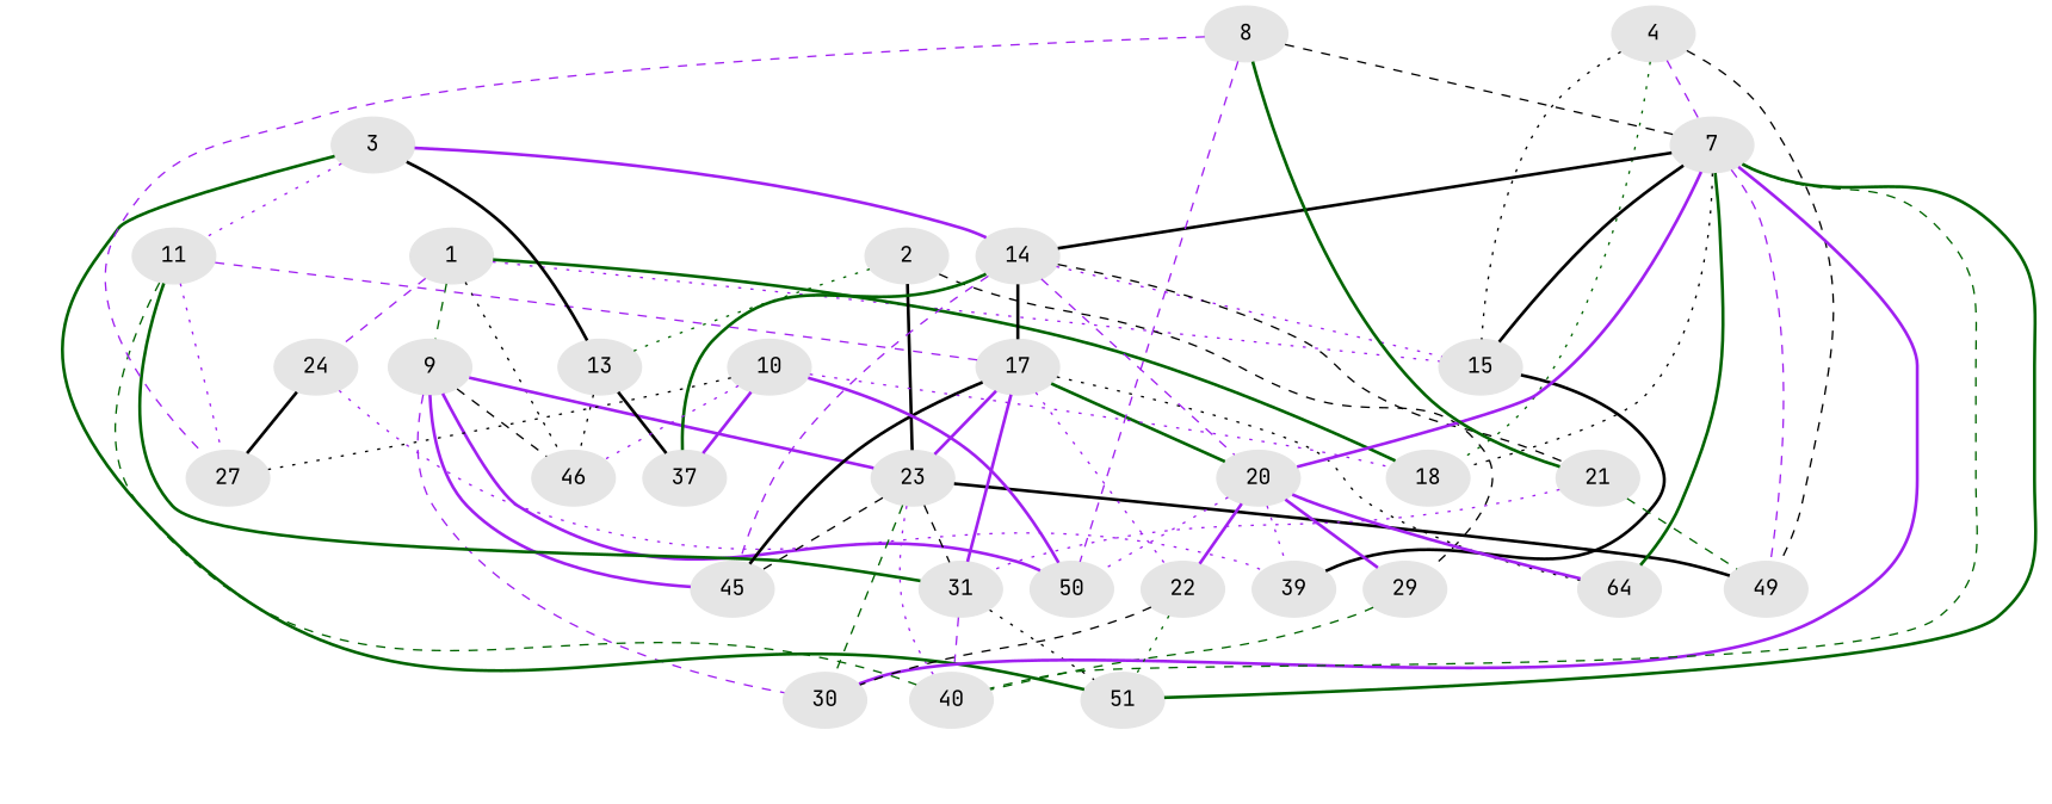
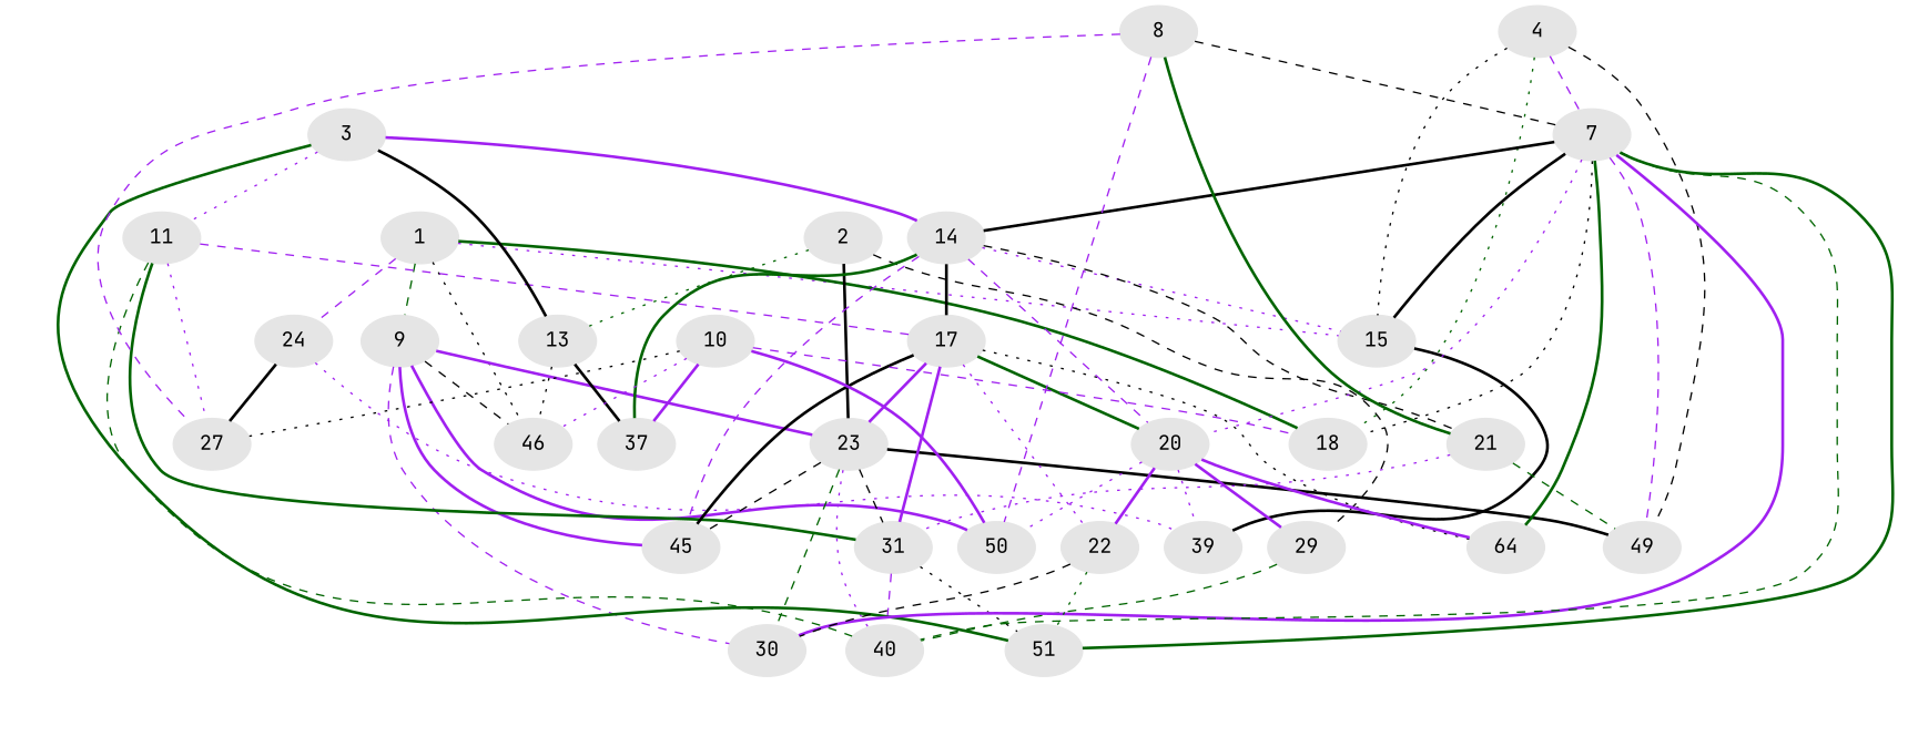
  graph {
    fontname="JetBrains Mono"
    node [color=gray90 fontname="JetBrains Mono" style=filled]
    edge [color=purple fontname="JetBrains Mono" style=bold]
    1 [super="+6"]
    9 [super="+52"]
    15 [super="+54"]
    18
    24
    46
    23 [super="+43+55"]
    50
    30
    45
    39
    27
    2
    13
    29
    37
    49
    40 [super="+48"]
    31 [super="+41"]
    11 [super="+35"]
    17 [super="+38+33"]
    3
    14 [super="+26+32"]
    51
    21
    20 [super="+28+47"]
    4 [super="+16"]
    7 [super="+8"]
    n29 [label=64]
    n30 [label=8]
    22
    10 [super="+12"]
    1 -- 9 [color=darkgreen style=dashed]
    1 -- 15 [style=dotted]
    1 -- 18 [color=darkgreen]
    1 -- 24 [style=dashed weight=2]
    1 -- 46 [color=black style=dotted]
    9 -- 46 [color=black style=dashed]
    9 -- 23
    9 -- 50
    9 -- 30 [style=dashed]
    9 -- 45
    15 -- 39 [color=black]
    24 -- 39 [style=dotted]
    24 -- 27 [color=black]
    23 -- 30 [color=darkgreen style=dashed]
    23 -- 45 [color=black style=dashed]
    23 -- 49 [color=black]
    23 -- 40 [style=dotted]
    23 -- 31 [color=black style=dashed]
    2 -- 23 [color=black]
    2 -- 13 [color=darkgreen style=dotted]
    2 -- 29 [color=black style=dashed]
    13 -- 46 [color=black style=dotted]
    13 -- 37 [color=black]
    29 -- 40 [color=darkgreen style=dashed]
    31 -- 40 [style=dashed]
    31 -- 51 [color=black style=dotted]
    11 -- 27 [style=dotted]
    11 -- 40 [color=darkgreen style=dashed weight=2]
    11 -- 31 [color=darkgreen]
    11 -- 17 [style=dashed]
    17 -- 23
    17 -- 45 [color=black]
    17 -- 31
    17 -- 20 [color=darkgreen]
    17 -- n29 [color=black style=dotted]
    17 -- 22 [style=dotted]
    3 -- 13 [color=black]
    3 -- 11 [style=dotted]
    3 -- 14
    3 -- 51 [color=darkgreen]
    14 -- 15 [style=dotted weight=2]
    14 -- 45 [style=dashed]
    14 -- 37 [color=darkgreen]
    14 -- 17 [color=black]
    14 -- 21 [color=black style=dashed]
    14 -- 20 [style=dashed]
    21 -- 49 [color=darkgreen style=dashed]
    21 -- 31 [style=dotted]
    20 -- 50 [style=dotted]
    20 -- 39 [style=dotted weight=2]
    20 -- 29 [weight=2]
    20 -- n29
    20 -- 22
    4 -- 15 [color=black style=dotted]
    4 -- 18 [color=darkgreen style=dotted]
    4 -- 49 [color=black style=dashed]
    4 -- 7 [style=dashed]
    7 -- 15 [color=black]
    7 -- 18 [color=black style=dotted]
    7 -- 30
    7 -- 49 [style=dashed]
    7 -- 40 [color=darkgreen style=dashed]
    7 -- 14 [color=black]
    7 -- 51 [color=darkgreen]
-   7 -- 20
+   7 -- 20 [style=dotted]
    7 -- n29 [color=darkgreen weight=2]
    n30 -- 50 [style=dashed]
    n30 -- 27 [style=dashed]
    n30 -- 21 [color=darkgreen]
    n30 -- 7 [color=black style=dashed]
    22 -- 30 [color=black style=dashed]
    22 -- 51 [color=darkgreen style=dotted]
-   10 -- 18 [style=dotted]
+   10 -- 18 [style=dashed]
    10 -- 46 [style=dotted]
    10 -- 50
    10 -- 27 [color=black style=dotted]
    10 -- 37 [weight=2]
  }
